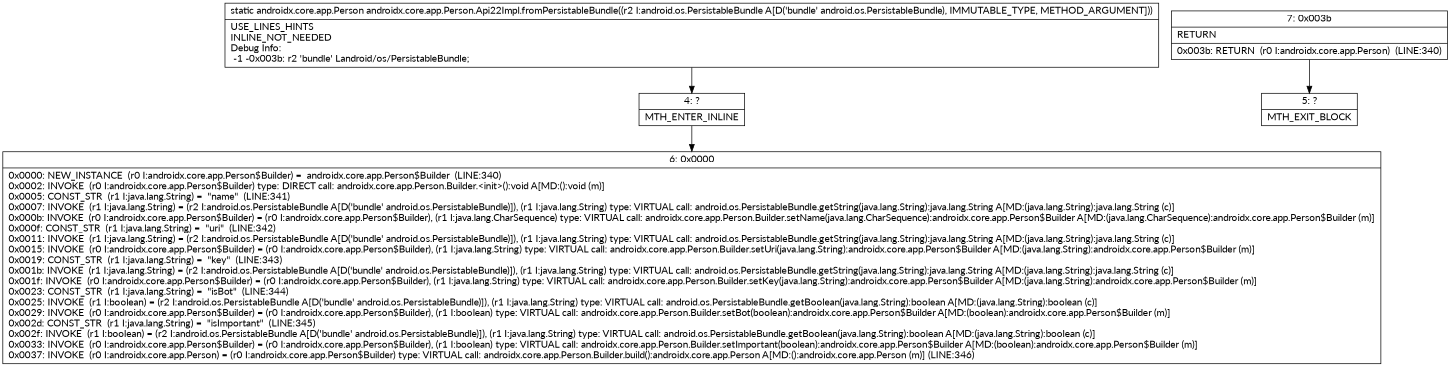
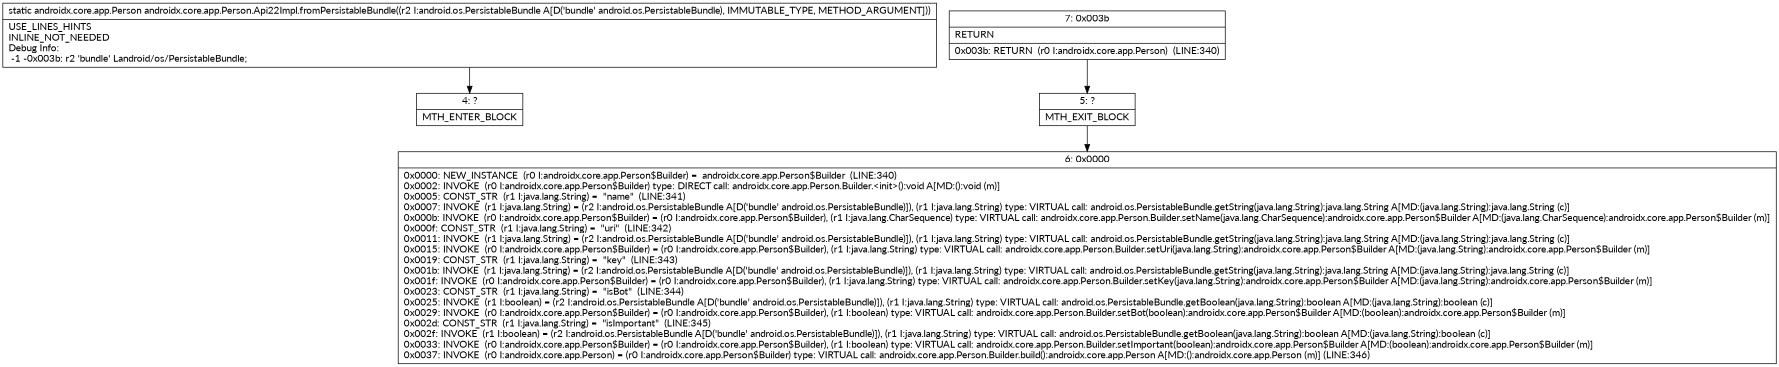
  digraph {
    fontname=Lato
    node [fontname=Lato shape=record]
    edge [fontname=Lato]
-   n1 [label="{4\:\ ?|MTH_ENTER_INLINE\l}"]
+   n1 [label="{4\:\ ?|MTH_ENTER_BLOCK\l}"]
    n2 [label="{6\:\ 0x0000|0x0000: NEW_INSTANCE  (r0 I:androidx.core.app.Person$Builder) =  androidx.core.app.Person$Builder  (LINE:340)\l0x0002: INVOKE  (r0 I:androidx.core.app.Person$Builder) type: DIRECT call: androidx.core.app.Person.Builder.\<init\>():void A[MD:():void (m)]\l0x0005: CONST_STR  (r1 I:java.lang.String) =  \"name\"  (LINE:341)\l0x0007: INVOKE  (r1 I:java.lang.String) = (r2 I:android.os.PersistableBundle A[D('bundle' android.os.PersistableBundle)]), (r1 I:java.lang.String) type: VIRTUAL call: android.os.PersistableBundle.getString(java.lang.String):java.lang.String A[MD:(java.lang.String):java.lang.String (c)]\l0x000b: INVOKE  (r0 I:androidx.core.app.Person$Builder) = (r0 I:androidx.core.app.Person$Builder), (r1 I:java.lang.CharSequence) type: VIRTUAL call: androidx.core.app.Person.Builder.setName(java.lang.CharSequence):androidx.core.app.Person$Builder A[MD:(java.lang.CharSequence):androidx.core.app.Person$Builder (m)]\l0x000f: CONST_STR  (r1 I:java.lang.String) =  \"uri\"  (LINE:342)\l0x0011: INVOKE  (r1 I:java.lang.String) = (r2 I:android.os.PersistableBundle A[D('bundle' android.os.PersistableBundle)]), (r1 I:java.lang.String) type: VIRTUAL call: android.os.PersistableBundle.getString(java.lang.String):java.lang.String A[MD:(java.lang.String):java.lang.String (c)]\l0x0015: INVOKE  (r0 I:androidx.core.app.Person$Builder) = (r0 I:androidx.core.app.Person$Builder), (r1 I:java.lang.String) type: VIRTUAL call: androidx.core.app.Person.Builder.setUri(java.lang.String):androidx.core.app.Person$Builder A[MD:(java.lang.String):androidx.core.app.Person$Builder (m)]\l0x0019: CONST_STR  (r1 I:java.lang.String) =  \"key\"  (LINE:343)\l0x001b: INVOKE  (r1 I:java.lang.String) = (r2 I:android.os.PersistableBundle A[D('bundle' android.os.PersistableBundle)]), (r1 I:java.lang.String) type: VIRTUAL call: android.os.PersistableBundle.getString(java.lang.String):java.lang.String A[MD:(java.lang.String):java.lang.String (c)]\l0x001f: INVOKE  (r0 I:androidx.core.app.Person$Builder) = (r0 I:androidx.core.app.Person$Builder), (r1 I:java.lang.String) type: VIRTUAL call: androidx.core.app.Person.Builder.setKey(java.lang.String):androidx.core.app.Person$Builder A[MD:(java.lang.String):androidx.core.app.Person$Builder (m)]\l0x0023: CONST_STR  (r1 I:java.lang.String) =  \"isBot\"  (LINE:344)\l0x0025: INVOKE  (r1 I:boolean) = (r2 I:android.os.PersistableBundle A[D('bundle' android.os.PersistableBundle)]), (r1 I:java.lang.String) type: VIRTUAL call: android.os.PersistableBundle.getBoolean(java.lang.String):boolean A[MD:(java.lang.String):boolean (c)]\l0x0029: INVOKE  (r0 I:androidx.core.app.Person$Builder) = (r0 I:androidx.core.app.Person$Builder), (r1 I:boolean) type: VIRTUAL call: androidx.core.app.Person.Builder.setBot(boolean):androidx.core.app.Person$Builder A[MD:(boolean):androidx.core.app.Person$Builder (m)]\l0x002d: CONST_STR  (r1 I:java.lang.String) =  \"isImportant\"  (LINE:345)\l0x002f: INVOKE  (r1 I:boolean) = (r2 I:android.os.PersistableBundle A[D('bundle' android.os.PersistableBundle)]), (r1 I:java.lang.String) type: VIRTUAL call: android.os.PersistableBundle.getBoolean(java.lang.String):boolean A[MD:(java.lang.String):boolean (c)]\l0x0033: INVOKE  (r0 I:androidx.core.app.Person$Builder) = (r0 I:androidx.core.app.Person$Builder), (r1 I:boolean) type: VIRTUAL call: androidx.core.app.Person.Builder.setImportant(boolean):androidx.core.app.Person$Builder A[MD:(boolean):androidx.core.app.Person$Builder (m)]\l0x0037: INVOKE  (r0 I:androidx.core.app.Person) = (r0 I:androidx.core.app.Person$Builder) type: VIRTUAL call: androidx.core.app.Person.Builder.build():androidx.core.app.Person A[MD:():androidx.core.app.Person (m)] (LINE:346)\l}"]
    n3 [label="{7\:\ 0x003b|RETURN\l|0x003b: RETURN  (r0 I:androidx.core.app.Person)  (LINE:340)\l}"]
    n4 [label="{5\:\ ?|MTH_EXIT_BLOCK\l}"]
    n5 [label="{static androidx.core.app.Person androidx.core.app.Person.Api22Impl.fromPersistableBundle((r2 I:android.os.PersistableBundle A[D('bundle' android.os.PersistableBundle), IMMUTABLE_TYPE, METHOD_ARGUMENT]))  | USE_LINES_HINTS\lINLINE_NOT_NEEDED\lDebug Info:\l  \-1 \-0x003b: r2 'bundle' Landroid\/os\/PersistableBundle;\l}"]
-   n1 -> n2
+   n4 -> n2
    n3 -> n4
    n5 -> n1
  }
